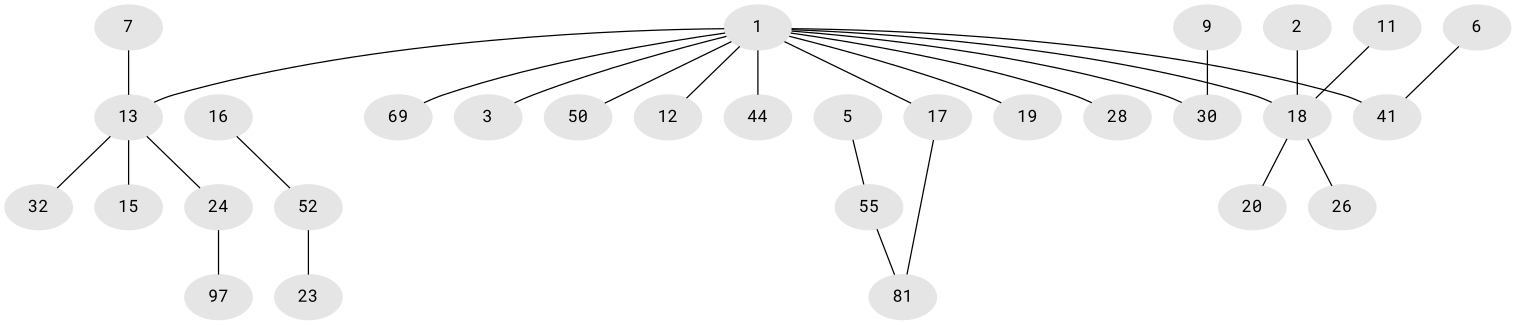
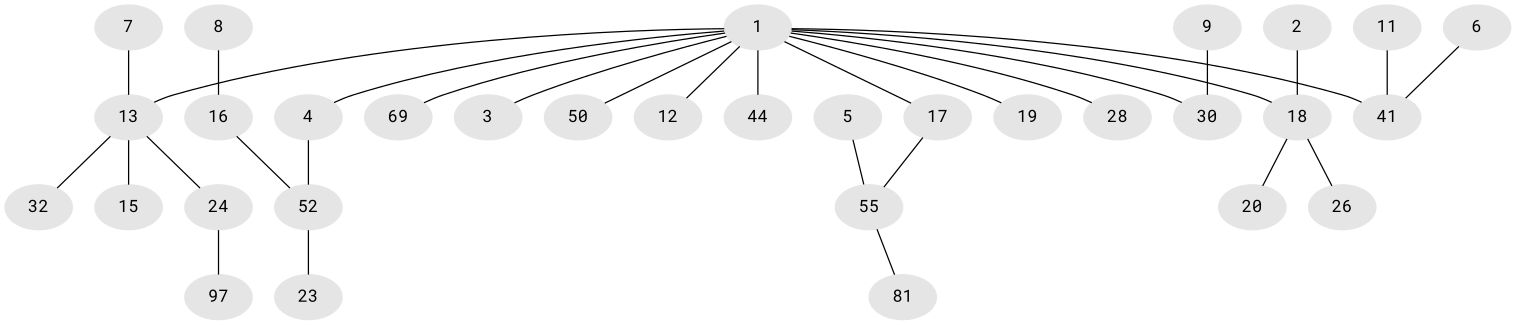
  graph {
    fontname="Roboto Mono"
    node [color=gray90 fontname="Roboto Mono" style=filled]
    edge [fontname="Roboto Mono" weight=1.0]
    1
    3
+   4
    n4 [label=50]
    12
    13
    n7 [label=44]
    17
    18
    19
    n11 [label=41]
    28
    n13 [label=69]
    30
    n15 [label=52]
    15
    24
    32
    n19 [label=55]
    20
    26
    2
    23
    5
    n25 [label=81]
    6
    7
+   8
    16
    9
    11
    n32 [label=97]
    1 -- 3
+   1 -- 4
    1 -- n4
    1 -- 12
    1 -- 13
    1 -- n7
    1 -- 17
    1 -- 18
    1 -- 19
    1 -- n11
    1 -- 28
    1 -- n13
    1 -- 30
+   4 -- n15
    13 -- 15
    13 -- 24
    13 -- 32
-   17 -- n25
+   17 -- n19
    18 -- 20
    18 -- 26
    n15 -- 23
    24 -- n32
    n19 -- n25
    2 -- 18
    5 -- n19
    6 -- n11
    7 -- 13
+   8 -- 16
    16 -- n15
    9 -- 30
-   11 -- 18
+   11 -- n11
  }
